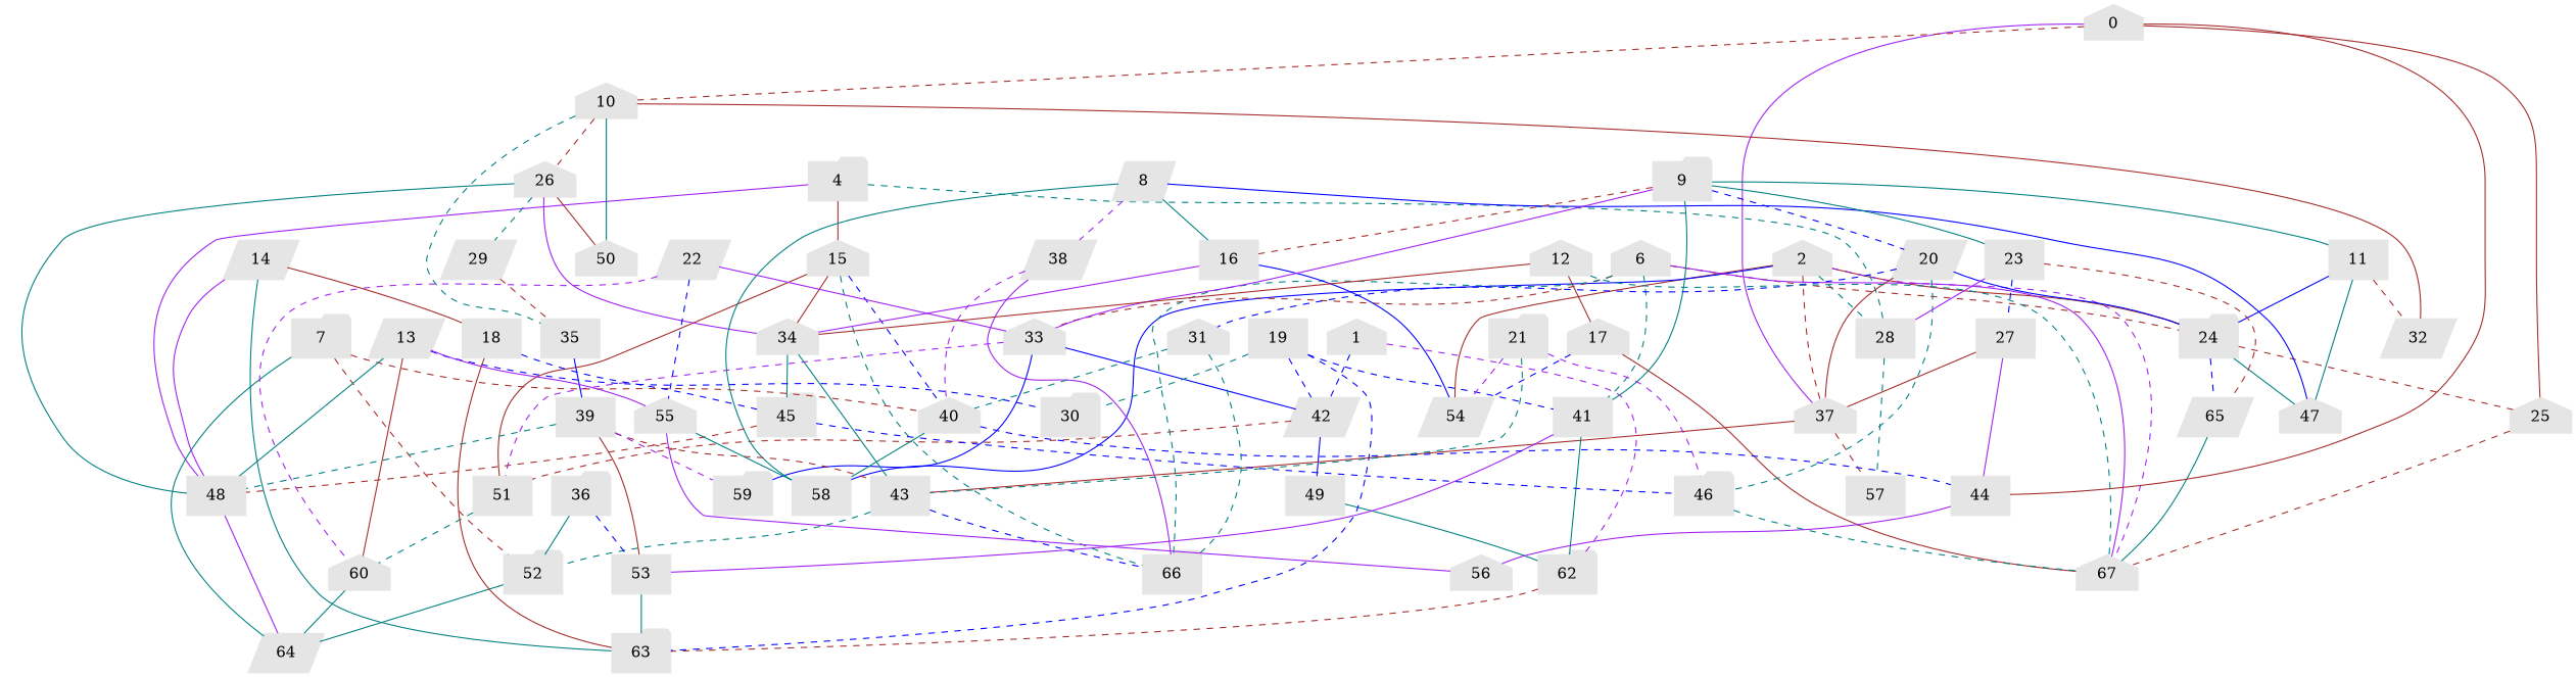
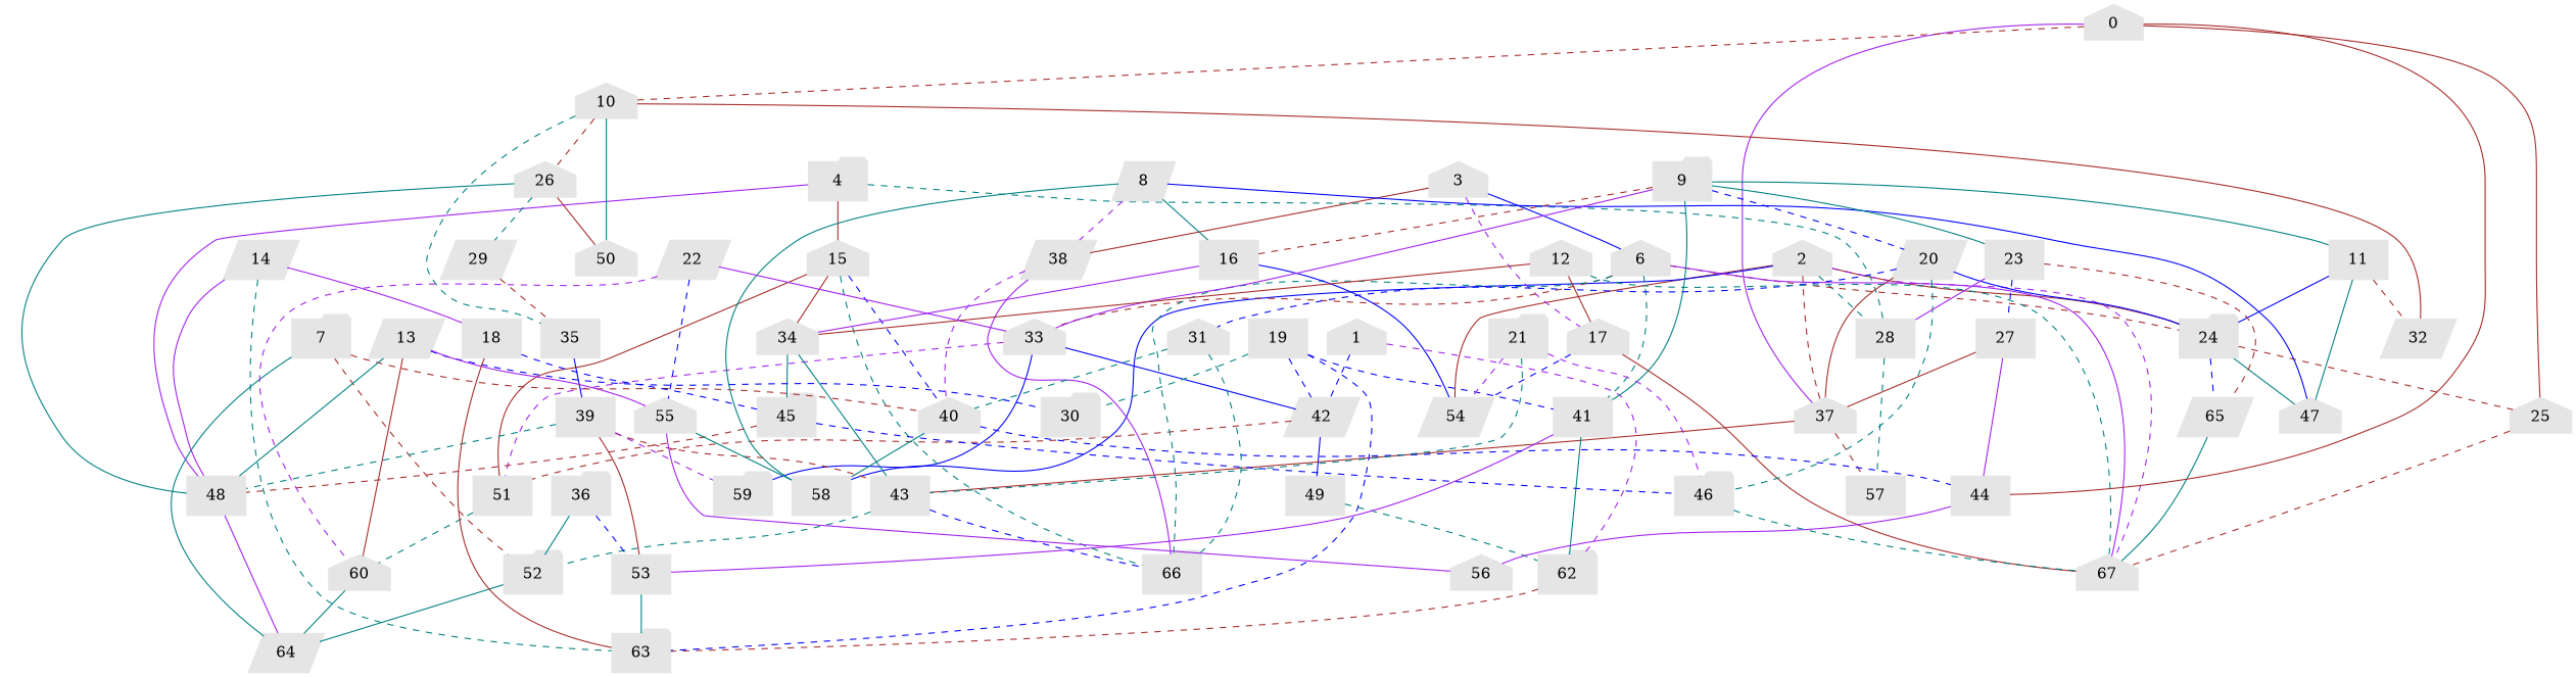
  graph {
    node [color=gray90 shape=house style=filled]
    edge [color=teal style=solid]
    42 [shape=parallelogram]
    1
    62 [shape=folder]
    51 [shape=box]
    49 [shape=box]
    63 [shape=folder]
    24 [shape=folder]
    2
    28 [shape=box]
    37
    54 [shape=parallelogram]
    58 [shape=box]
    67
    25
    47
    65 [shape=parallelogram]
    57 [shape=box]
    43 [shape=box]
+   3
    6
    17
    38 [shape=parallelogram]
    33
    41 [shape=box]
    66 [shape=folder]
    40
    4 [shape=folder]
    15
    48 [shape=box]
    34
    64 [shape=parallelogram]
    n32 [label=0]
    10
    44 [shape=box]
    26
    32 [shape=parallelogram]
    35 [shape=box]
    50
    56
    59 [shape=folder]
    53 [shape=box]
    7 [shape=folder]
    52 [shape=folder]
    8 [shape=parallelogram]
    16 [shape=box]
    9 [shape=folder]
    11 [shape=box]
    20 [shape=parallelogram]
    23 [shape=box]
    31
    46 [shape=folder]
    27 [shape=box]
    29 [shape=parallelogram]
    39 [shape=box]
    12
    45 [shape=folder]
    13 [shape=parallelogram]
    30 [shape=folder]
    55
    60
    14 [shape=parallelogram]
    18 [shape=box]
    19 [shape=box]
    21 [shape=folder]
    22 [shape=parallelogram]
    36 [shape=folder]
    42 -- 51 [color=brown style=dashed]
    42 -- 49 [color=blue]
    1 -- 42 [color=blue style=dashed]
    1 -- 62 [color=purple style=dashed]
    62 -- 63 [color=brown style=dashed]
    51 -- 60 [style=dashed]
-   49 -- 62
+   49 -- 62 [style=dashed]
    24 -- 25 [color=brown style=dashed]
    24 -- 47
    24 -- 65 [color=blue style=dashed]
    2 -- 24 [color=brown]
    2 -- 28 [style=dashed]
    2 -- 37 [color=brown style=dashed]
    2 -- 54 [color=brown]
    2 -- 58 [color=blue]
    2 -- 67 [color=purple style=dashed]
    28 -- 57 [style=dashed]
    37 -- 57 [color=brown style=dashed]
    37 -- 43 [color=brown]
    25 -- 67 [color=brown style=dashed]
    65 -- 67
    43 -- 66 [color=blue style=dashed]
    43 -- 52 [style=dashed]
+   3 -- 6 [color=blue]
+   3 -- 17 [color=purple style=dashed]
+   3 -- 38 [color=brown]
    6 -- 24 [color=brown style=dashed]
    6 -- 67 [color=purple]
    6 -- 33 [color=brown style=dashed]
    6 -- 41 [style=dashed]
    6 -- 66 [style=dashed]
    17 -- 54 [color=blue style=dashed]
    17 -- 67 [color=brown]
    38 -- 66 [color=purple]
    38 -- 40 [color=purple style=dashed]
    33 -- 42 [color=blue]
    33 -- 51 [color=purple style=dashed]
    33 -- 59 [color=blue]
    41 -- 62
    41 -- 53 [color=purple]
    40 -- 58
    40 -- 44 [color=blue style=dashed]
    4 -- 28 [style=dashed]
    4 -- 15 [color=brown]
    4 -- 48 [color=purple]
    15 -- 51 [color=brown]
    15 -- 66 [style=dashed]
    15 -- 40 [color=blue style=dashed]
    15 -- 34 [color=brown]
    48 -- 64 [color=purple]
    34 -- 43
    34 -- 45
    n32 -- 37 [color=purple]
    n32 -- 25 [color=brown]
    n32 -- 10 [color=brown style=dashed]
    n32 -- 44 [color=brown]
    10 -- 26 [color=brown style=dashed]
    10 -- 32 [color=brown]
    10 -- 35 [style=dashed]
    10 -- 50
    44 -- 56 [color=purple]
    26 -- 48
-   26 -- 34 [color=purple]
    26 -- 50 [color=brown]
    26 -- 29 [style=dashed]
    35 -- 39 [color=blue]
    53 -- 63
    7 -- 40 [color=brown style=dashed]
    7 -- 64
    7 -- 52 [color=brown style=dashed]
    52 -- 64
    8 -- 58
    8 -- 47 [color=blue]
    8 -- 38 [color=purple style=dashed]
    8 -- 16
    16 -- 54 [color=blue]
    16 -- 34 [color=purple]
    9 -- 33 [color=purple]
    9 -- 41
    9 -- 16 [color=brown style=dashed]
    9 -- 11
    9 -- 20 [color=blue style=dashed]
    9 -- 23
    11 -- 24 [color=blue]
    11 -- 47
    11 -- 32 [color=brown style=dashed]
    20 -- 24 [color=blue]
    20 -- 37 [color=brown]
    20 -- 31 [color=blue style=dashed]
    20 -- 46 [style=dashed]
    23 -- 28 [color=purple]
    23 -- 65 [color=brown style=dashed]
    23 -- 27 [color=blue style=dashed]
    31 -- 66 [style=dashed]
    31 -- 40 [style=dashed]
    46 -- 67 [style=dashed]
    27 -- 37 [color=brown]
    27 -- 44 [color=purple]
    29 -- 35 [color=brown style=dashed]
    39 -- 43 [color=brown style=dashed]
    39 -- 48 [style=dashed]
    39 -- 59 [color=purple style=dashed]
    39 -- 53 [color=brown]
    12 -- 67 [style=dashed]
    12 -- 17 [color=brown]
    12 -- 34 [color=brown]
    45 -- 48 [color=brown style=dashed]
    45 -- 46 [color=blue style=dashed]
    13 -- 48
    13 -- 30 [color=blue style=dashed]
    13 -- 55 [color=purple]
    13 -- 60 [color=brown]
    55 -- 58
    55 -- 56 [color=purple]
    60 -- 64
-   14 -- 63
+   14 -- 63 [style=dashed]
    14 -- 48 [color=purple]
-   14 -- 18 [color=brown]
+   14 -- 18 [color=purple]
    18 -- 63 [color=brown]
    18 -- 45 [color=blue style=dashed]
    19 -- 42 [color=blue style=dashed]
    19 -- 63 [color=blue style=dashed]
    19 -- 41 [color=blue style=dashed]
    19 -- 30 [style=dashed]
    21 -- 54 [color=purple style=dashed]
    21 -- 43 [style=dashed]
    21 -- 46 [color=purple style=dashed]
    22 -- 33 [color=purple]
    22 -- 55 [color=blue style=dashed]
    22 -- 60 [color=purple style=dashed]
    36 -- 53 [color=blue style=dashed]
    36 -- 52
  }
